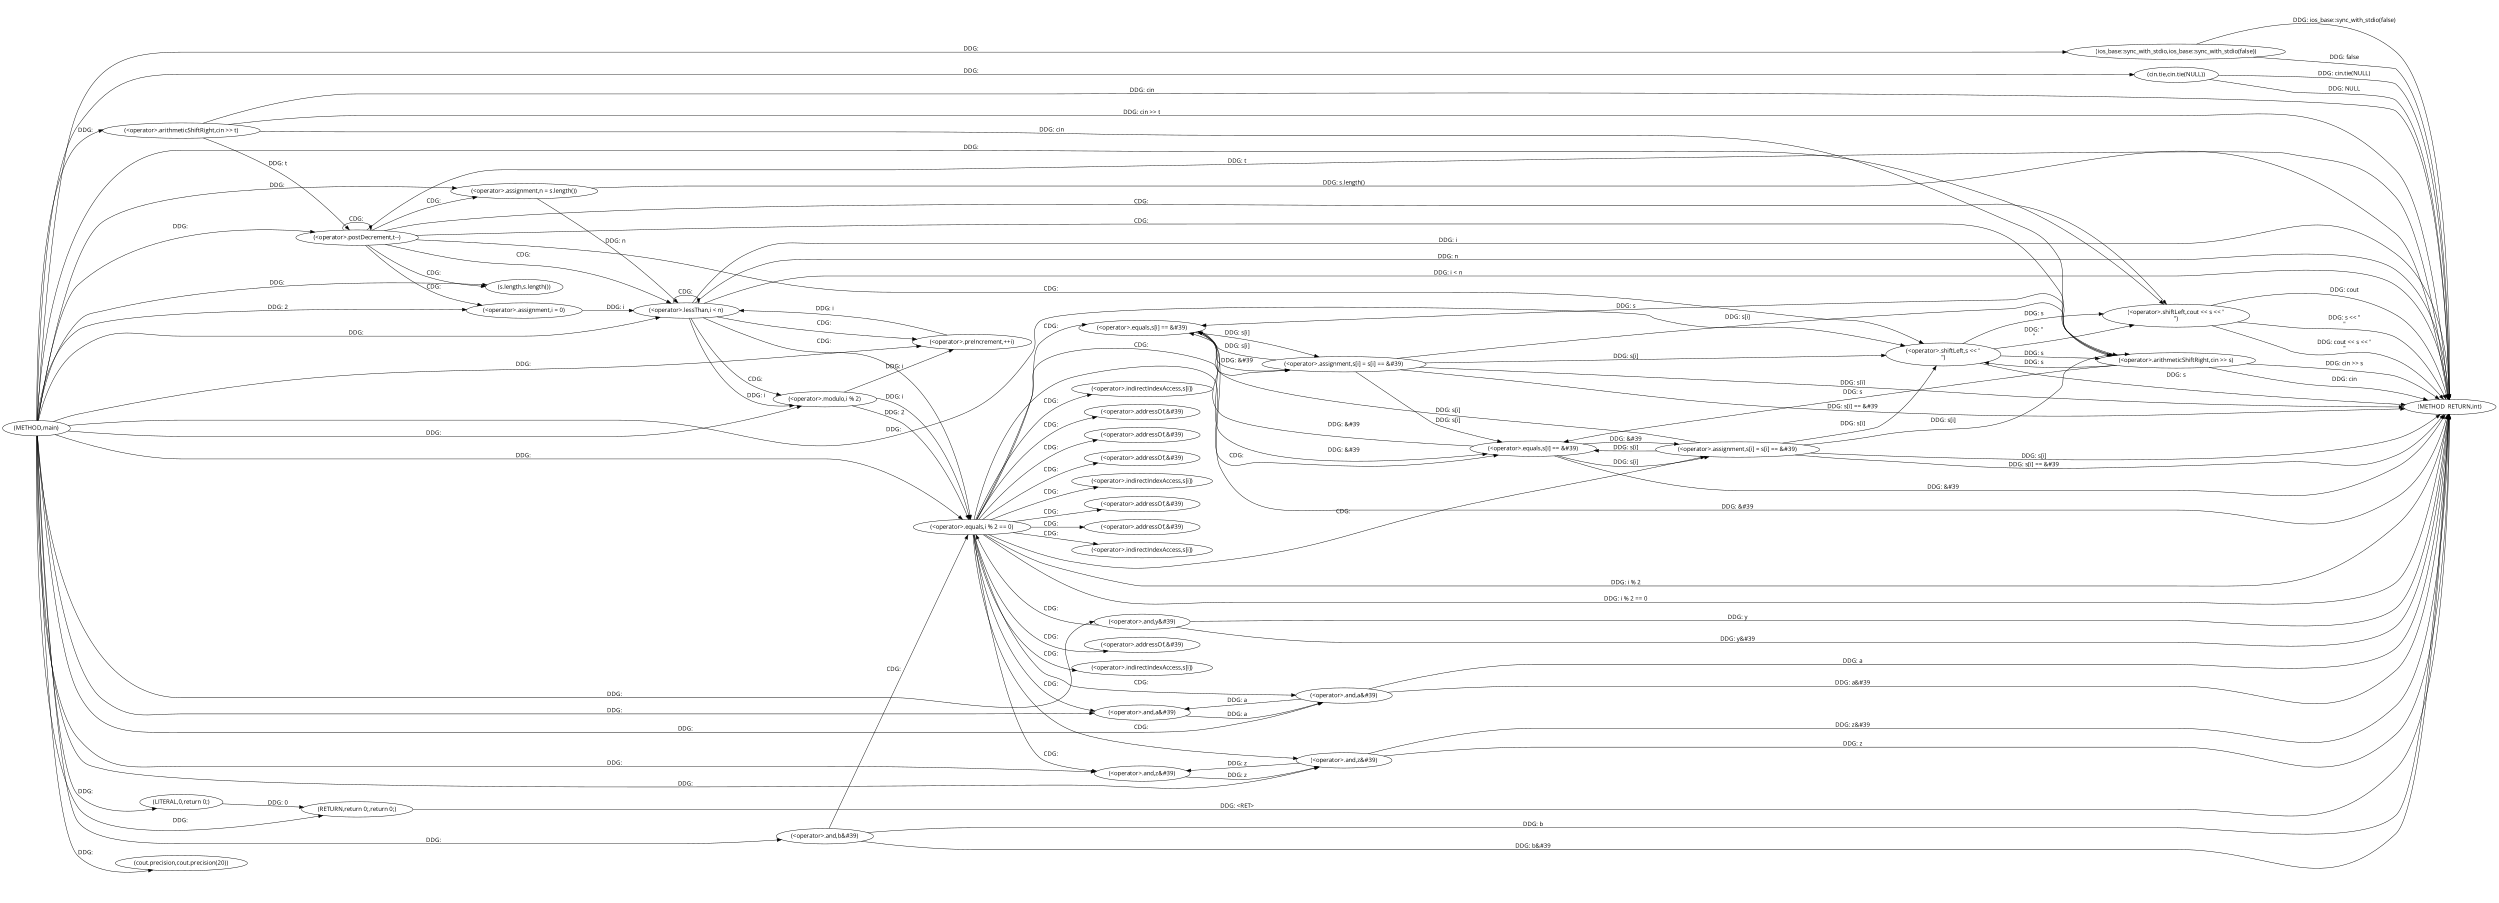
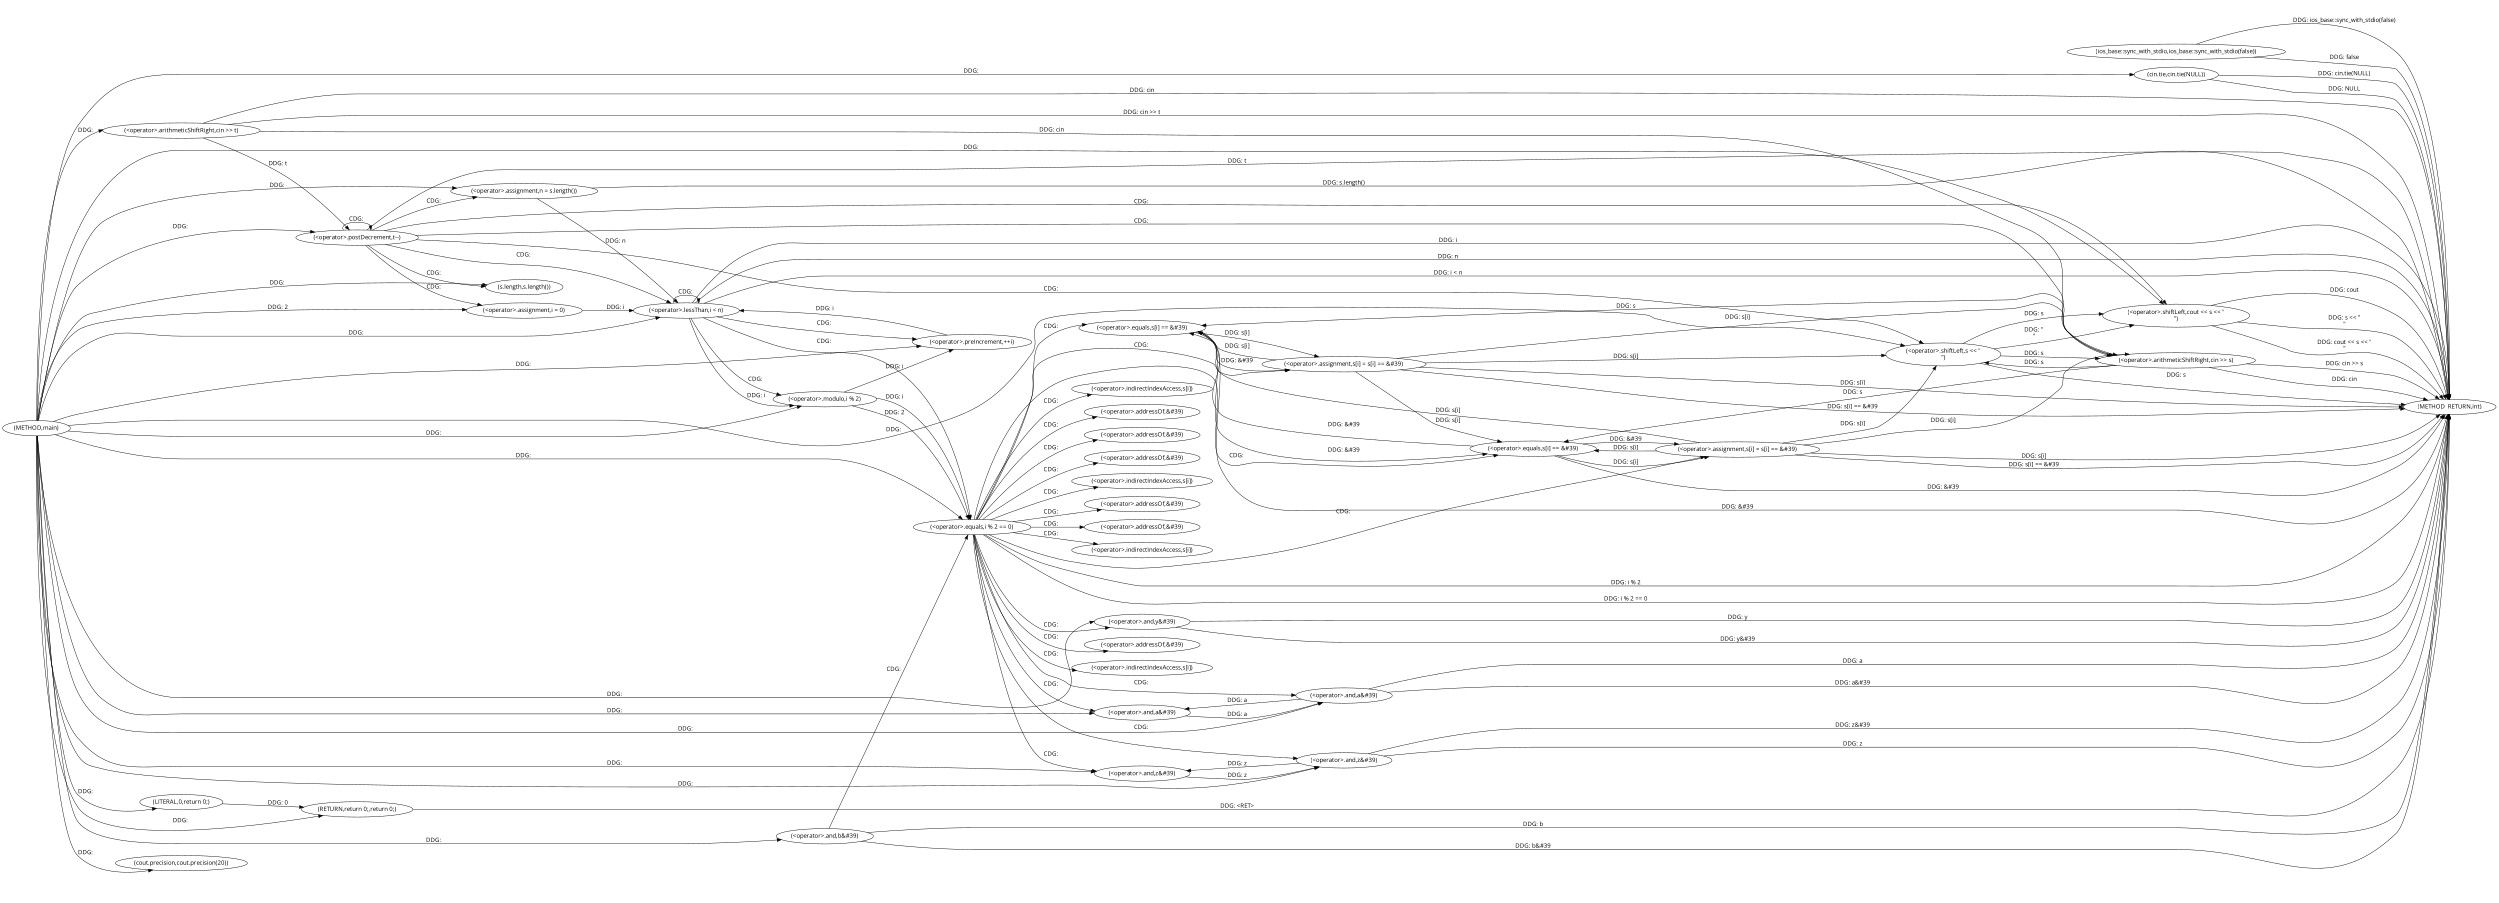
  digraph {
    fontname="Open Sans"
    rankdir=LR
    node [fontname="Open Sans"]
    edge [fontname="Open Sans"]
    n1 [label="(METHOD,main)"]
    n2 [label="(ios_base::sync_with_stdio,ios_base::sync_with_stdio(false))"]
    n3 [label="(cin.tie,cin.tie(NULL))"]
    n4 [label="(cout.precision,cout.precision(20))"]
    n5 [label="(<operator>.arithmeticShiftRight,cin >> t)"]
    n6 [label="(RETURN,return 0;,return 0;)"]
    n7 [label="(<operator>.postDecrement,t--)"]
    n8 [label="(LITERAL,0,return 0;)"]
    n9 [label="(<operator>.assignment,n = s.length())"]
    n10 [label="(<operator>.shiftLeft,cout << s << \"\n\")"]
    n11 [label="(<operator>.assignment,i = 0)"]
    n12 [label="(<operator>.lessThan,i < n)"]
    n13 [label="(<operator>.preIncrement,++i)"]
    n14 [label="(<operator>.shiftLeft,s << \"\n\")"]
    n15 [label="(<operator>.equals,i % 2 == 0)"]
    n16 [label="(<operator>.and,a&#39)"]
    n17 [label="(<operator>.and,b&#39)"]
    n18 [label="(<operator>.and,a&#39)"]
    n19 [label="(<operator>.modulo,i % 2)"]
    n20 [label="(<operator>.and,z&#39)"]
    n21 [label="(<operator>.and,y&#39)"]
    n22 [label="(<operator>.and,z&#39)"]
    n23 [label="(s.length,s.length())"]
    n24 [label="(METHOD_RETURN,int)"]
    n25 [label="(<operator>.arithmeticShiftRight,cin >> s)"]
    n26 [label="(<operator>.equals,s[i] == &#39)"]
    n27 [label="(<operator>.equals,s[i] == &#39)"]
    n28 [label="(<operator>.assignment,s[i] = s[i] == &#39)"]
    n29 [label="(<operator>.assignment,s[i] = s[i] == &#39)"]
    n30 [label="(<operator>.addressOf,&#39)"]
    n31 [label="(<operator>.addressOf,&#39)"]
    n32 [label="(<operator>.indirectIndexAccess,s[i])"]
    n33 [label="(<operator>.addressOf,&#39)"]
    n34 [label="(<operator>.addressOf,&#39)"]
    n35 [label="(<operator>.indirectIndexAccess,s[i])"]
    n36 [label="(<operator>.addressOf,&#39)"]
    n37 [label="(<operator>.indirectIndexAccess,s[i])"]
    n38 [label="(<operator>.indirectIndexAccess,s[i])"]
    n39 [label="(<operator>.addressOf,&#39)"]
-   n1 -> n2 [label="DDG: "]
    n1 -> n3 [label="DDG: "]
    n1 -> n4 [label="DDG: "]
    n1 -> n5 [label="DDG: "]
    n1 -> n6 [label="DDG: "]
    n1 -> n7 [label="DDG: "]
    n1 -> n8 [label="DDG: "]
    n1 -> n9 [label="DDG: "]
    n1 -> n10 [label="DDG: "]
    n1 -> n11 [label="DDG: 2"]
    n1 -> n12 [label="DDG: "]
    n1 -> n13 [label="DDG: "]
    n1 -> n14 [label="DDG: "]
    n1 -> n15 [label="DDG: "]
    n1 -> n16 [label="DDG: "]
    n1 -> n17 [label="DDG: "]
    n1 -> n18 [label="DDG: "]
    n1 -> n19 [label="DDG: "]
    n1 -> n20 [label="DDG: "]
    n1 -> n21 [label="DDG: "]
    n1 -> n22 [label="DDG: "]
    n1 -> n23 [label="DDG: "]
    n2 -> n24 [label="DDG: ios_base::sync_with_stdio(false)"]
    n2 -> n24 [label="DDG: false"]
    n3 -> n24 [label="DDG: cin.tie(NULL)"]
    n3 -> n24 [label="DDG: NULL"]
    n5 -> n7 [label="DDG: t"]
    n5 -> n24 [label="DDG: cin"]
    n5 -> n24 [label="DDG: cin >> t"]
    n5 -> n25 [label="DDG: cin"]
    n6 -> n24 [label="DDG: <RET>"]
    n7 -> n7 [label="CDG: "]
    n7 -> n9 [label="CDG: "]
    n7 -> n10 [label="CDG: "]
    n7 -> n11 [label="CDG: "]
    n7 -> n12 [label="CDG: "]
    n7 -> n14 [label="CDG: "]
    n7 -> n23 [label="CDG: "]
    n7 -> n24 [label="DDG: t"]
    n7 -> n25 [label="CDG: "]
    n8 -> n6 [label="DDG: 0"]
    n9 -> n12 [label="DDG: n"]
    n9 -> n24 [label="DDG: s.length()"]
    n10 -> n24 [label="DDG: s << \"\n\""]
    n10 -> n24 [label="DDG: cout << s << \"\n\""]
    n10 -> n24 [label="DDG: cout"]
    n11 -> n12 [label="DDG: i"]
    n12 -> n12 [label="CDG: "]
    n12 -> n13 [label="CDG: "]
    n12 -> n15 [label="CDG: "]
    n12 -> n19 [label="DDG: i"]
    n12 -> n19 [label="CDG: "]
    n12 -> n24 [label="DDG: i"]
    n12 -> n24 [label="DDG: n"]
    n12 -> n24 [label="DDG: i < n"]
    n13 -> n12 [label="DDG: i"]
    n14 -> n10 [label="DDG: s"]
    n14 -> n10 [label="DDG: \"\n\""]
    n14 -> n24 [label="DDG: s"]
    n14 -> n25 [label="DDG: s"]
    n15 -> n16 [label="CDG: "]
    n15 -> n18 [label="CDG: "]
    n15 -> n20 [label="CDG: "]
-   n21 -> n15 [label="CDG: "]
+   n15 -> n21 [label="CDG: "]
    n15 -> n22 [label="CDG: "]
    n15 -> n24 [label="DDG: i % 2"]
    n15 -> n24 [label="DDG: i % 2 == 0"]
    n15 -> n26 [label="CDG: "]
    n15 -> n27 [label="CDG: "]
    n15 -> n28 [label="CDG: "]
    n15 -> n29 [label="CDG: "]
    n15 -> n30 [label="CDG: "]
    n15 -> n31 [label="CDG: "]
    n15 -> n32 [label="CDG: "]
    n15 -> n33 [label="CDG: "]
    n15 -> n34 [label="CDG: "]
    n15 -> n35 [label="CDG: "]
    n15 -> n36 [label="CDG: "]
    n15 -> n37 [label="CDG: "]
    n15 -> n38 [label="CDG: "]
    n15 -> n39 [label="CDG: "]
    n16 -> n18 [label="DDG: a"]
    n17 -> n15 [label="CDG: "]
    n17 -> n24 [label="DDG: b&#39"]
    n17 -> n24 [label="DDG: b"]
    n18 -> n16 [label="DDG: a"]
    n18 -> n24 [label="DDG: a"]
    n18 -> n24 [label="DDG: a&#39"]
    n19 -> n13 [label="DDG: i"]
    n19 -> n15 [label="DDG: 2"]
    n19 -> n15 [label="DDG: i"]
    n20 -> n22 [label="DDG: z"]
    n21 -> n24 [label="DDG: y&#39"]
    n21 -> n24 [label="DDG: y"]
    n22 -> n20 [label="DDG: z"]
    n22 -> n24 [label="DDG: z"]
    n22 -> n24 [label="DDG: z&#39"]
    n25 -> n14 [label="DDG: s"]
    n25 -> n24 [label="DDG: cin"]
    n25 -> n24 [label="DDG: cin >> s"]
    n25 -> n26 [label="DDG: s"]
    n25 -> n27 [label="DDG: s"]
    n26 -> n24 [label="DDG: &#39"]
    n26 -> n27 [label="DDG: &#39"]
    n26 -> n28 [label="DDG: &#39"]
    n26 -> n28 [label="DDG: s[i]"]
    n27 -> n24 [label="DDG: &#39"]
    n27 -> n26 [label="DDG: &#39"]
    n27 -> n29 [label="DDG: s[i]"]
    n27 -> n29 [label="DDG: &#39"]
    n28 -> n14 [label="DDG: s[i]"]
    n28 -> n24 [label="DDG: s[i]"]
    n28 -> n24 [label="DDG: s[i] == &#39"]
    n28 -> n25 [label="DDG: s[i]"]
    n28 -> n26 [label="DDG: s[i]"]
    n28 -> n27 [label="DDG: s[i]"]
    n29 -> n14 [label="DDG: s[i]"]
    n29 -> n24 [label="DDG: s[i]"]
    n29 -> n24 [label="DDG: s[i] == &#39"]
    n29 -> n25 [label="DDG: s[i]"]
    n29 -> n26 [label="DDG: s[i]"]
    n29 -> n27 [label="DDG: s[i]"]
  }
